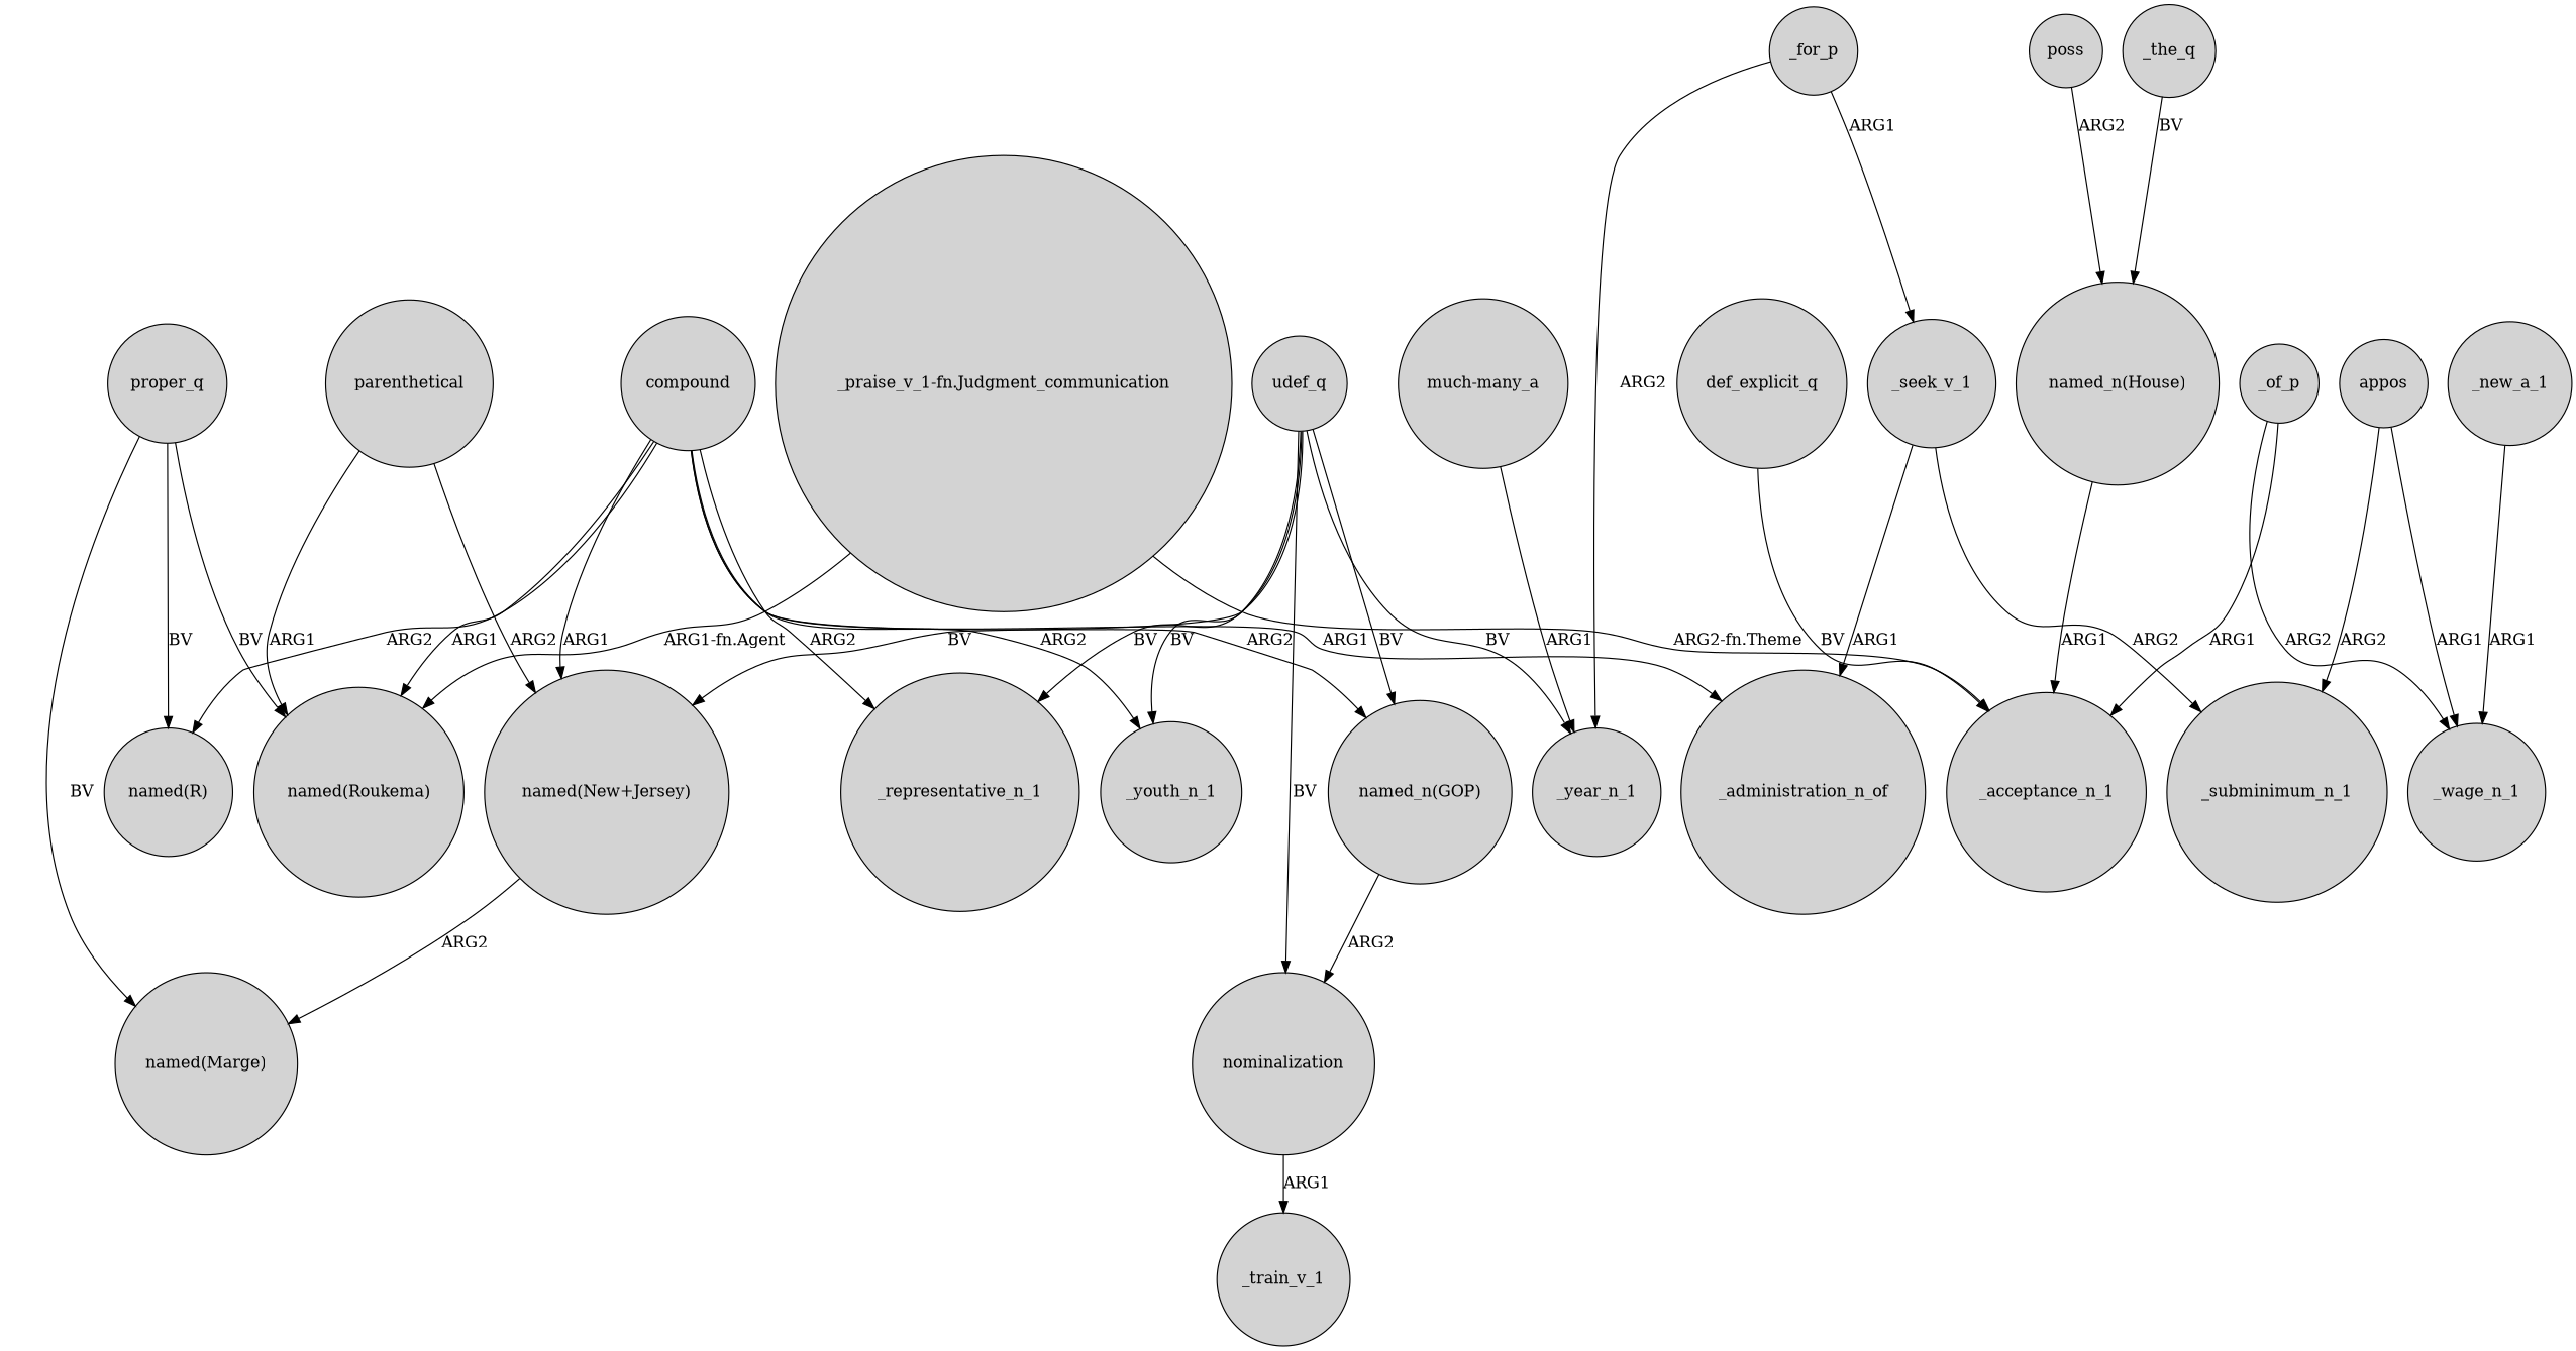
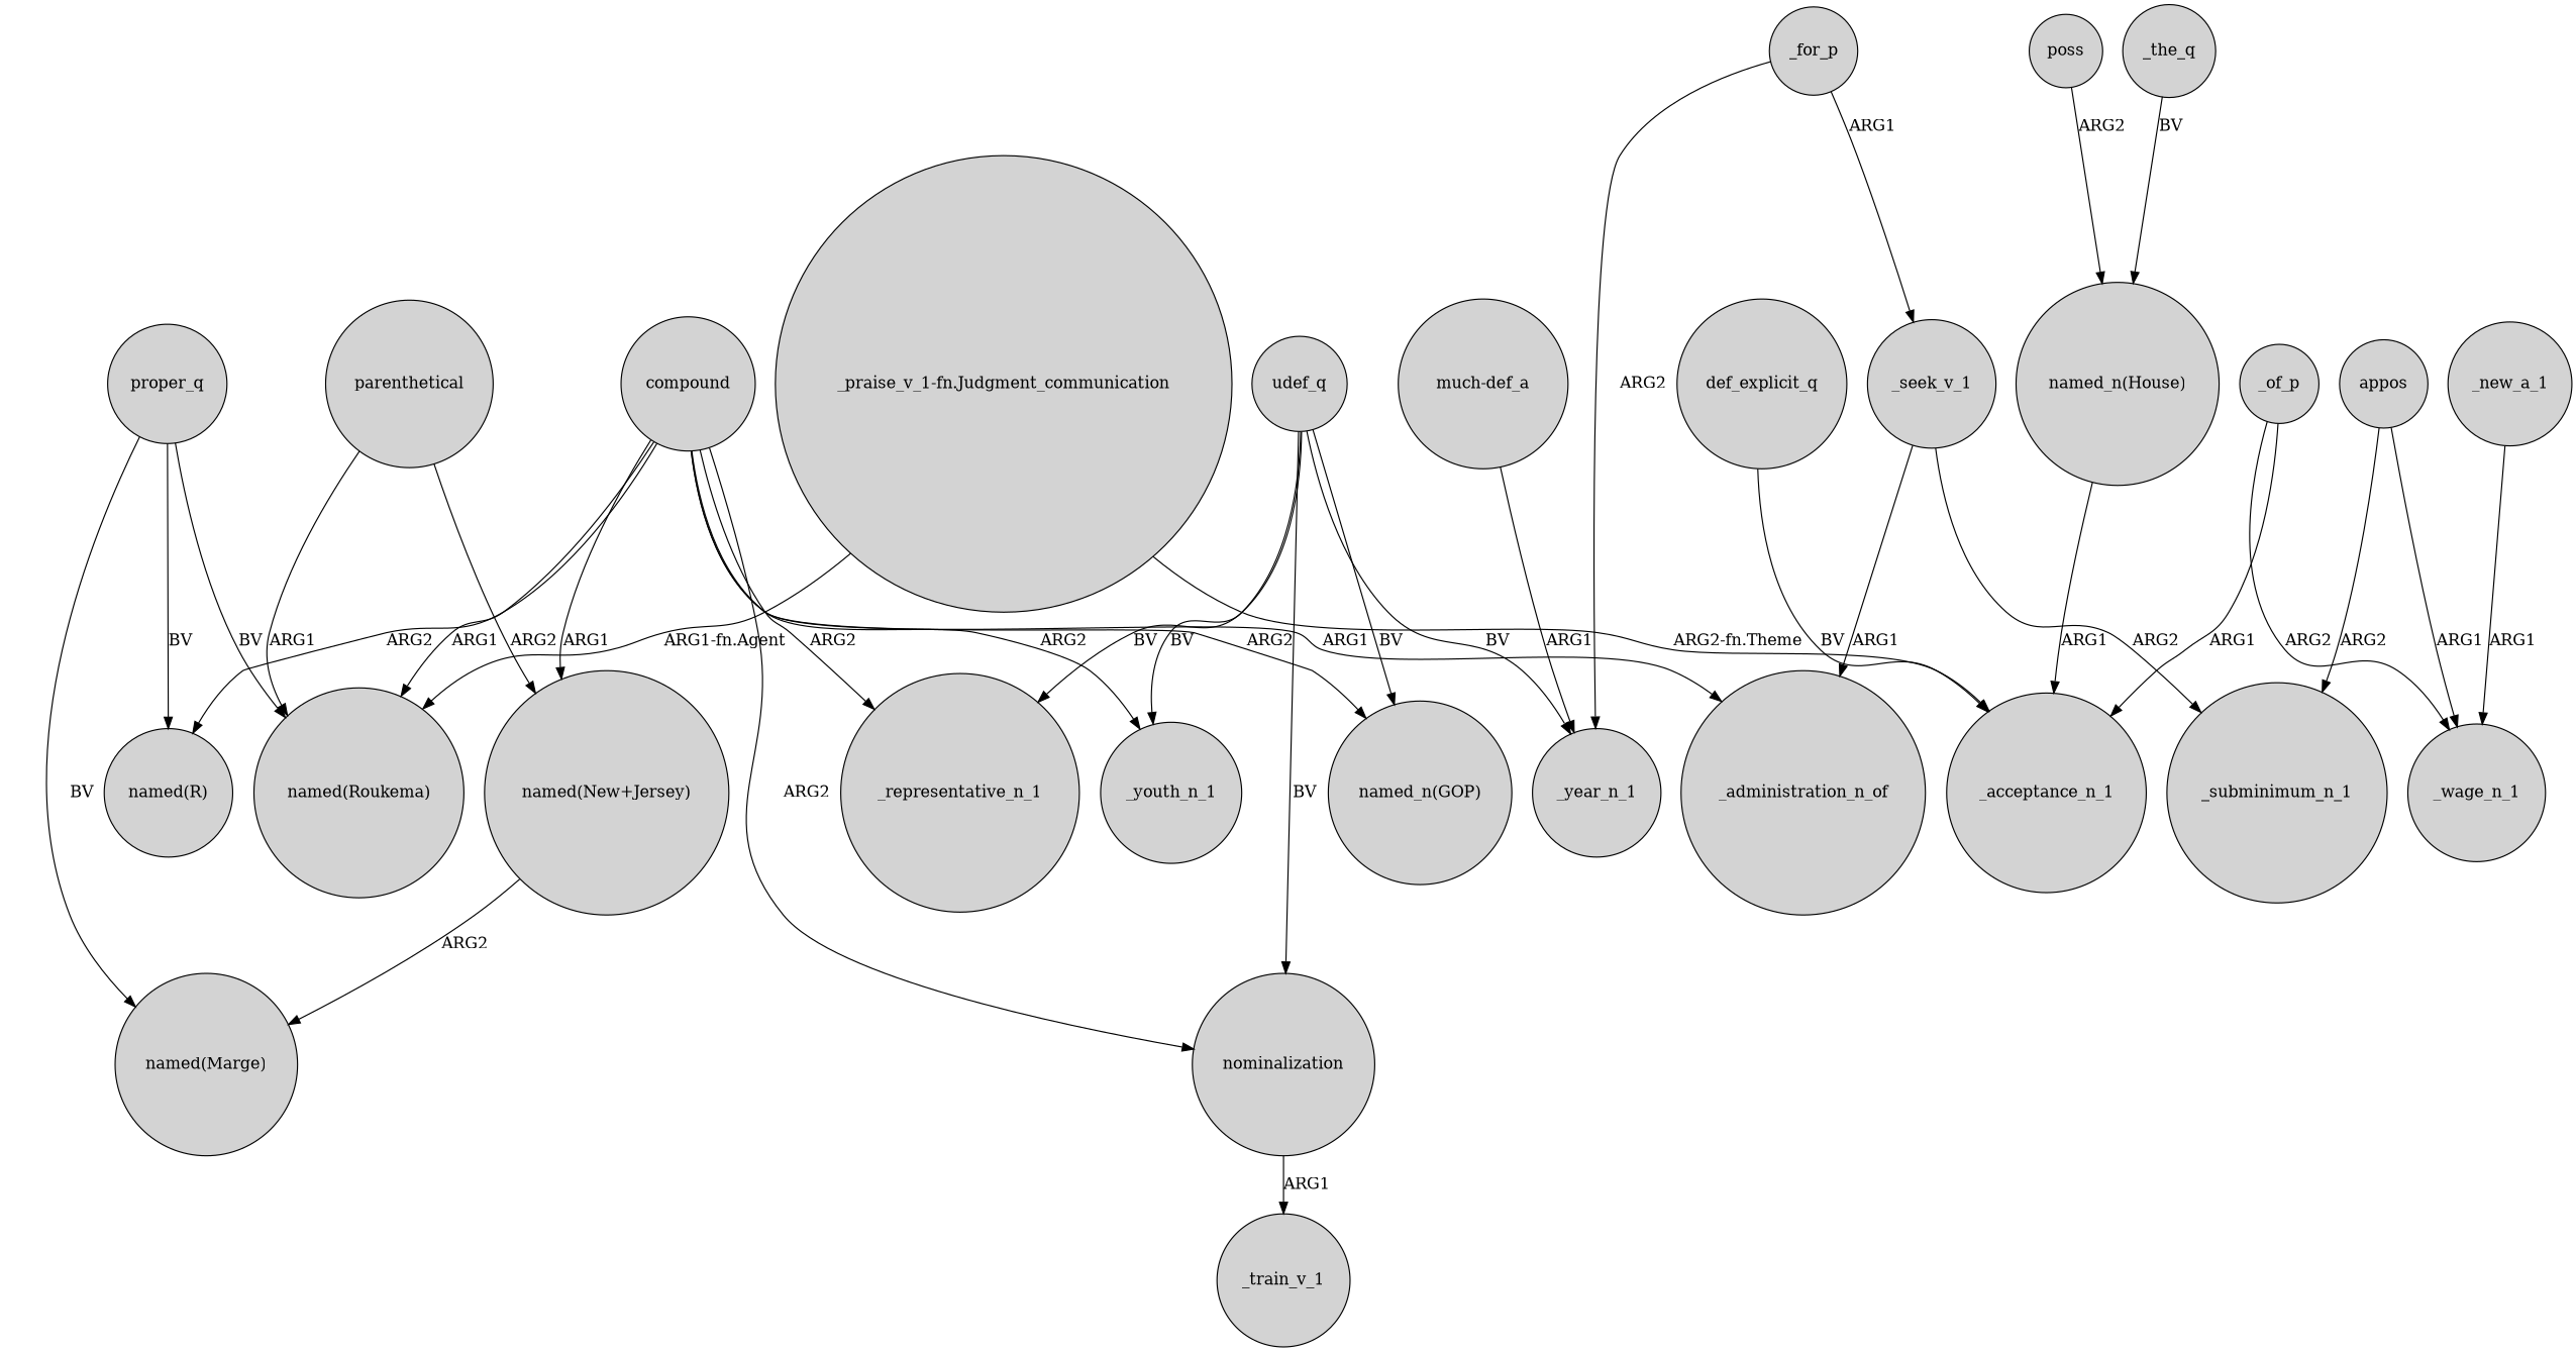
  digraph {
    node [shape=circle style=filled]
    poss
    "named_n(House)"
    _acceptance_n_1
    udef_q
    "named(New+Jersey)"
    _year_n_1
    nominalization
    "named_n(GOP)"
    _representative_n_1
    _youth_n_1
    "named(Marge)"
    _train_v_1
    _new_a_1
    _wage_n_1
    _for_p
    _seek_v_1
    _administration_n_of
    _subminimum_n_1
    compound
    "named(R)"
    "named(Roukema)"
    "_praise_v_1-fn.Judgment_communication"
    _of_p
    _the_q
    proper_q
    appos
    parenthetical
    def_explicit_q
-   "much-many_a"
+   "much-many_a" [label="much-def_a"]
    poss -> "named_n(House)" [label=ARG2]
    "named_n(House)" -> _acceptance_n_1 [label=ARG1]
-   udef_q -> "named(New+Jersey)" [label=BV]
    udef_q -> _year_n_1 [label=BV]
    udef_q -> nominalization [label=BV]
    udef_q -> "named_n(GOP)" [label=BV]
    udef_q -> _representative_n_1 [label=BV]
    udef_q -> _youth_n_1 [label=BV]
    "named(New+Jersey)" -> "named(Marge)" [label=ARG2]
    nominalization -> _train_v_1 [label=ARG1]
    _new_a_1 -> _wage_n_1 [label=ARG1]
    _for_p -> _year_n_1 [label=ARG2]
    _for_p -> _seek_v_1 [label=ARG1]
    _seek_v_1 -> _administration_n_of [label=ARG1]
    _seek_v_1 -> _subminimum_n_1 [label=ARG2]
    compound -> "named(New+Jersey)" [label=ARG1]
-   "named_n(GOP)" -> nominalization [label=ARG2]
+   compound -> nominalization [label=ARG2]
    compound -> "named_n(GOP)" [label=ARG2]
    compound -> _representative_n_1 [label=ARG2]
    compound -> _youth_n_1 [label=ARG2]
    compound -> _administration_n_of [label=ARG1]
    compound -> "named(R)" [label=ARG2]
    compound -> "named(Roukema)" [label=ARG1]
    "_praise_v_1-fn.Judgment_communication" -> _acceptance_n_1 [label="ARG2-fn.Theme"]
    "_praise_v_1-fn.Judgment_communication" -> "named(Roukema)" [label="ARG1-fn.Agent"]
    _of_p -> _acceptance_n_1 [label=ARG1]
    _of_p -> _wage_n_1 [label=ARG2]
    _the_q -> "named_n(House)" [label=BV]
    proper_q -> "named(Marge)" [label=BV]
    proper_q -> "named(R)" [label=BV]
    proper_q -> "named(Roukema)" [label=BV]
    appos -> _wage_n_1 [label=ARG1]
    appos -> _subminimum_n_1 [label=ARG2]
    parenthetical -> "named(New+Jersey)" [label=ARG2]
    parenthetical -> "named(Roukema)" [label=ARG1]
    def_explicit_q -> _acceptance_n_1 [label=BV]
    "much-many_a" -> _year_n_1 [label=ARG1]
  }
